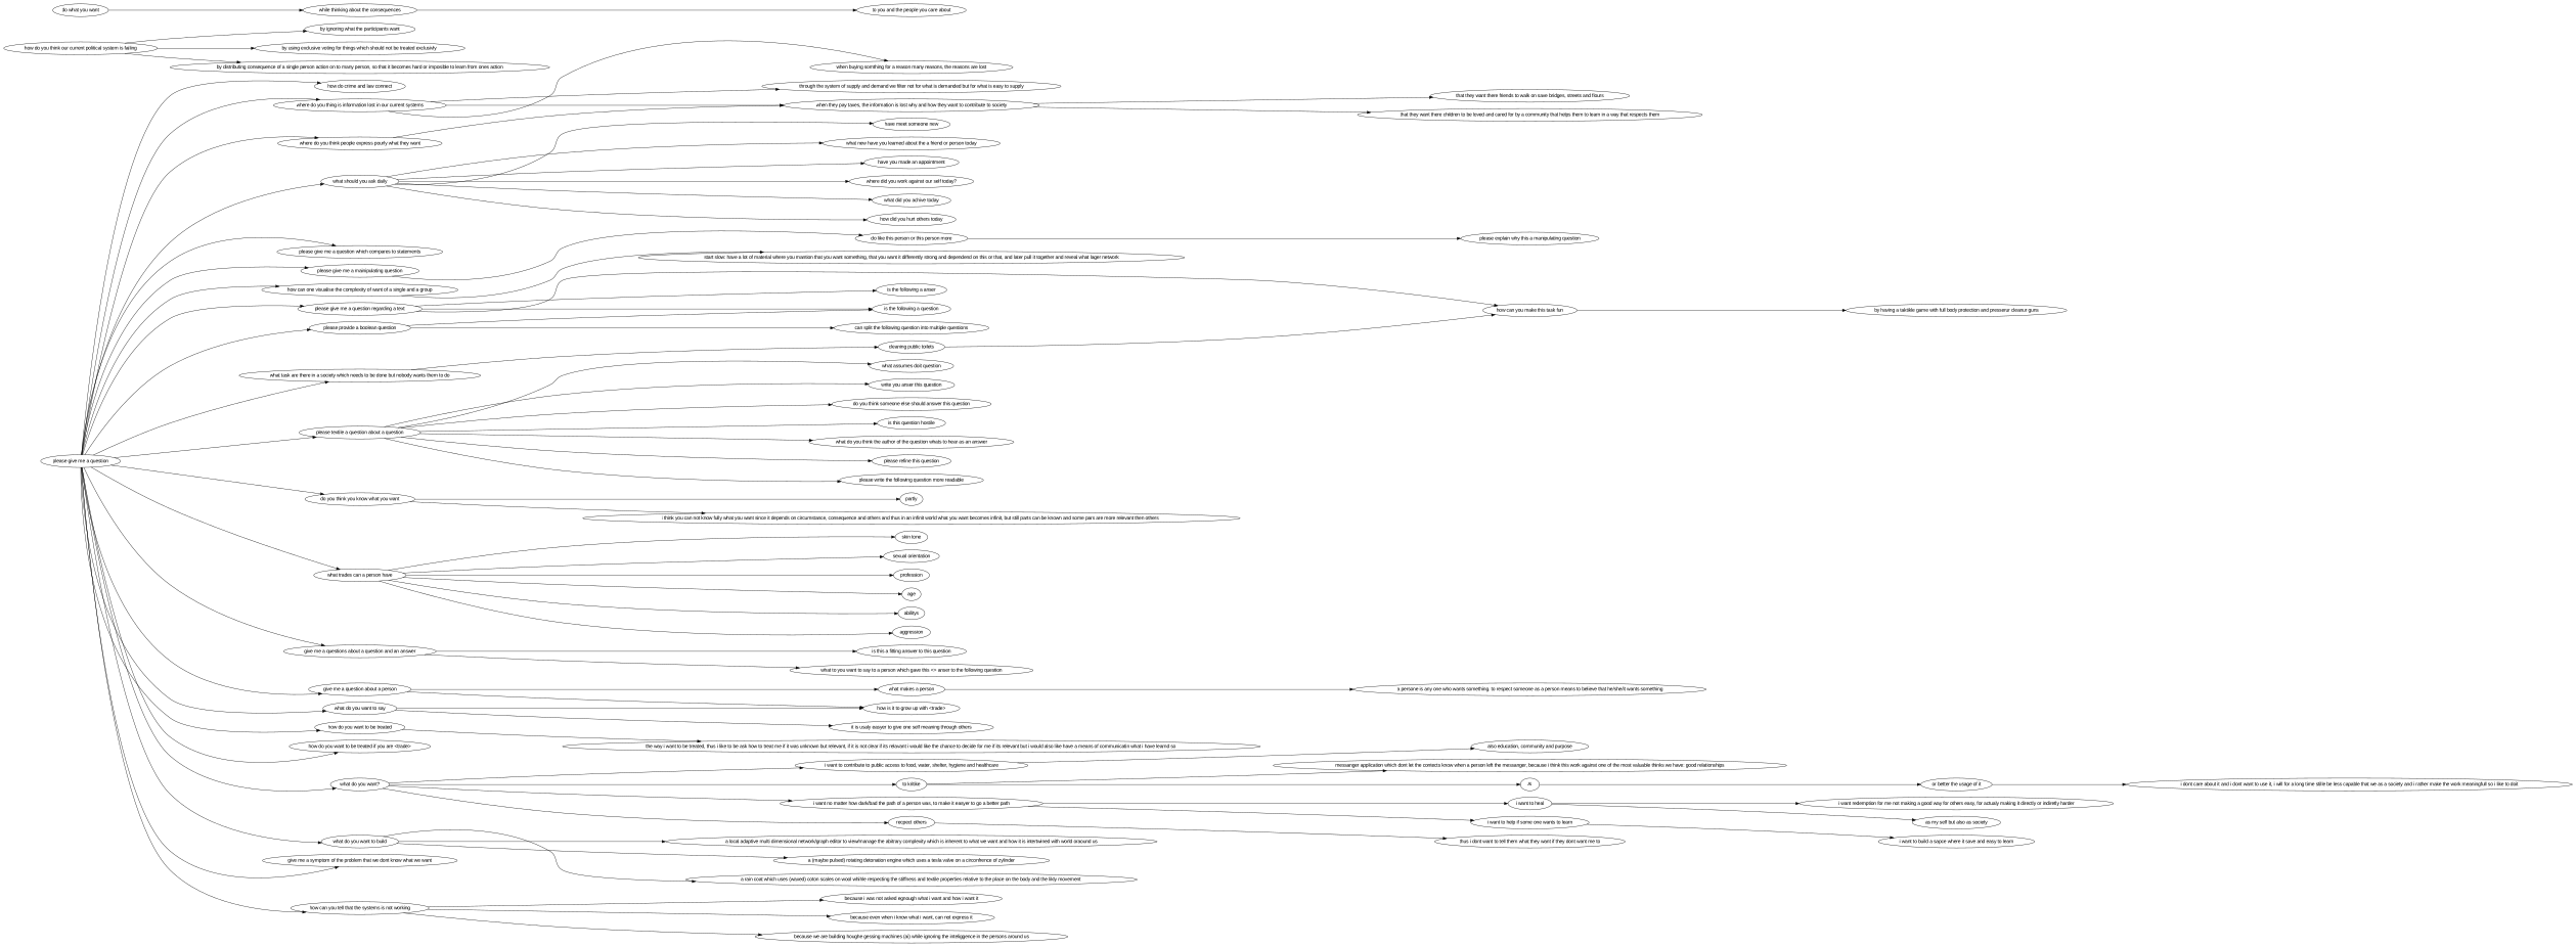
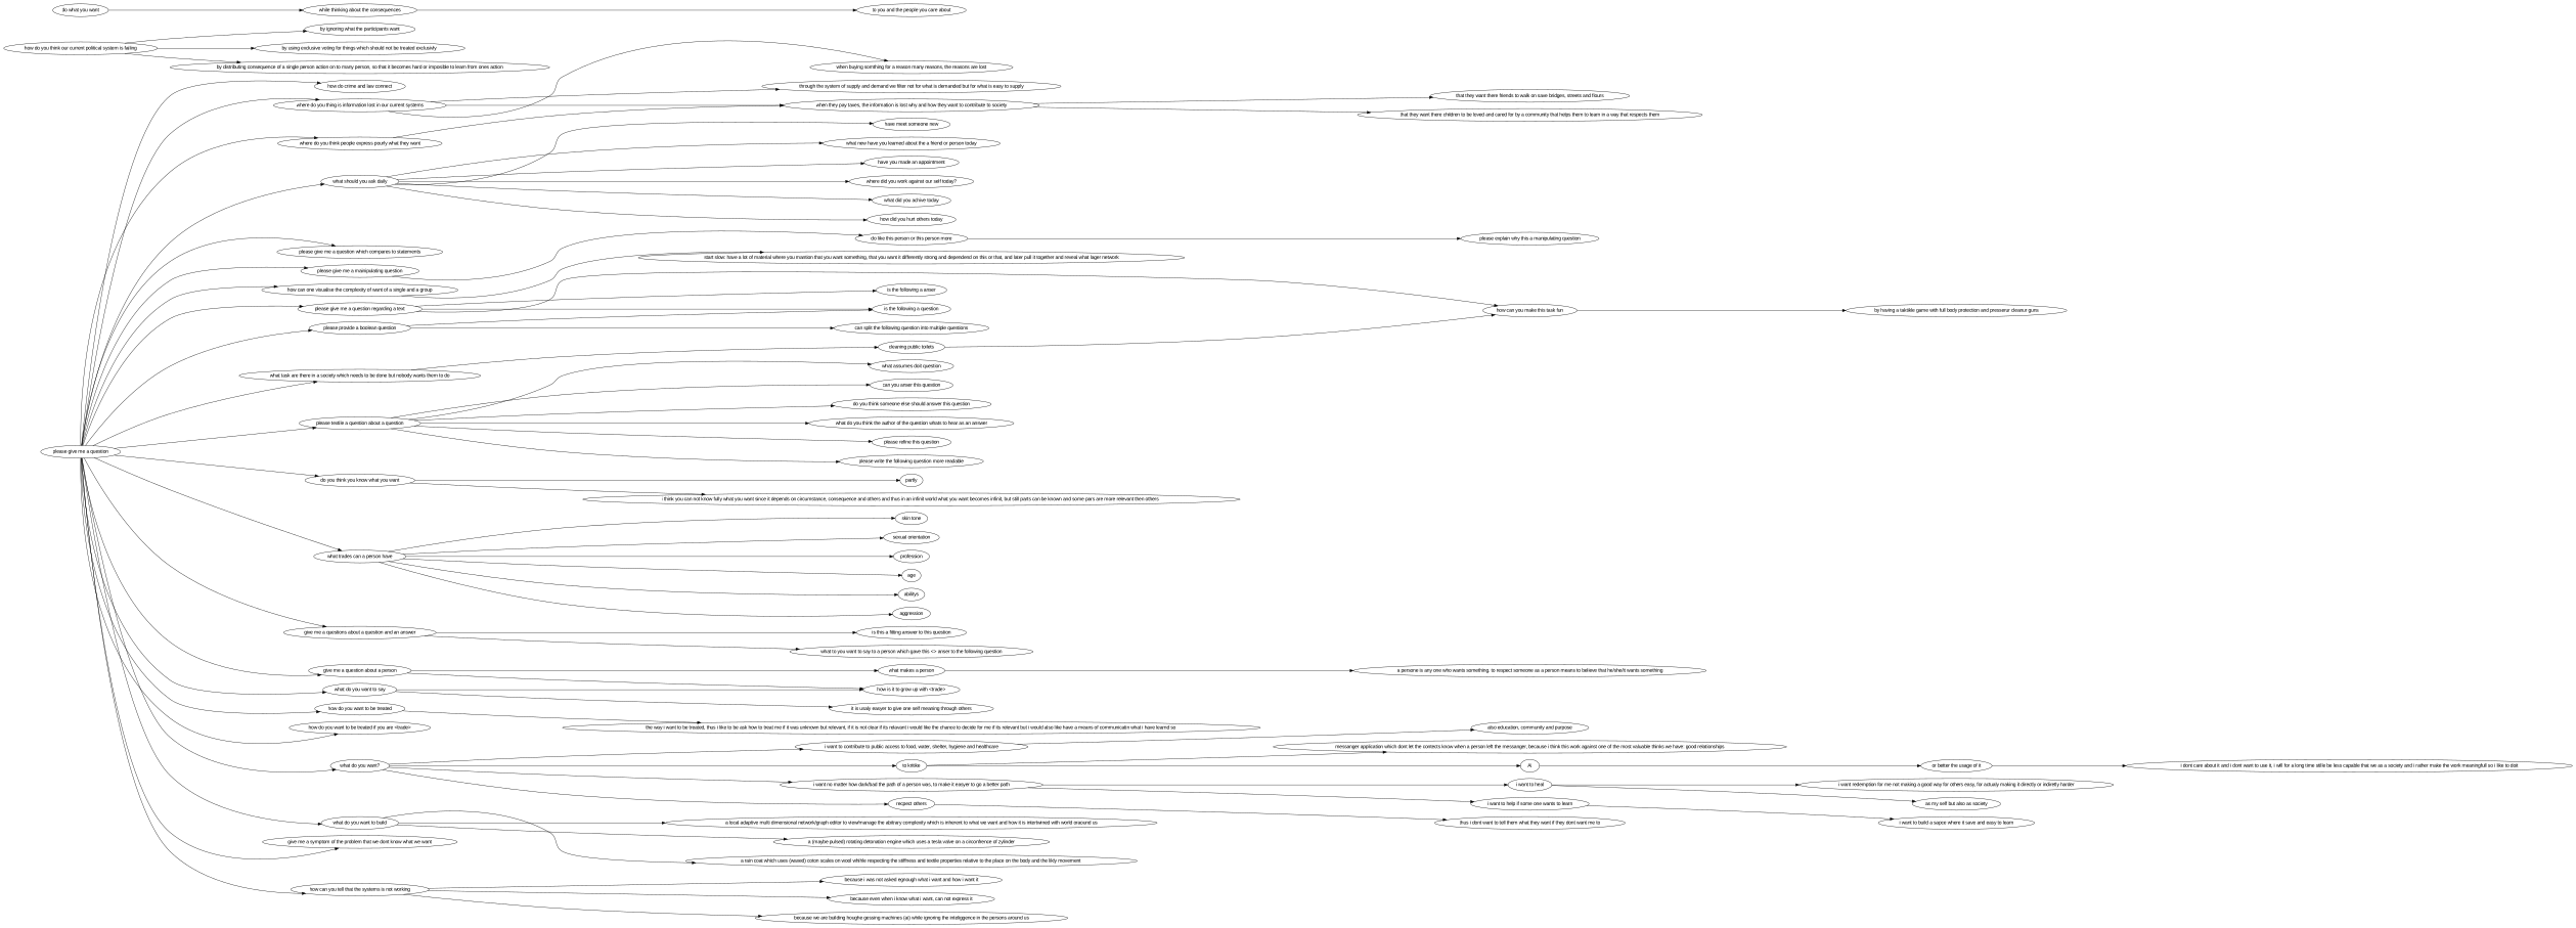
  digraph {
    fontname="Liberation Sans"
    rankdir=LR
    node [fontname="Liberation Sans"]
    edge [fontname="Liberation Sans"]
    n1 [label="please give me a question"]
    n2 [label="how do crime and law connect"]
    n3 [label="where do you thing is information lost in our current systems"]
    n4 [label="what should you ask daily"]
    n5 [label="please give me a question which compares to statements"]
    n6 [label="please give me a mainipulating question"]
    n7 [label="how can one visualise the complexity of want of a single and a group"]
    n8 [label="please provide a boolean question"]
    n9 [label="please give me a question regarding a text"]
    n10 [label="please textile a question about a question"]
    n11 [label="do you think you know what you want"]
    n12 [label="what task are there in a society which needs to be done but nobody wants them to do"]
    n13 [label="what trades can a person have"]
    n14 [label="give me a questions about a question and an answer"]
    n15 [label="give me a question about a person"]
    n16 [label="how do you want to be treated"]
    n17 [label="how do you want to be treated if you are <trade>"]
    n18 [label="what do you want to say"]
    n19 [label="where do you think people express pourly what they want"]
    n20 [label="what do you want?"]
    n21 [label="what do you want to build"]
    n22 [label="give me a symptom of the problem that we dont know what we want"]
    n23 [label="how can you tell that the systems is not working"]
    n24 [label="when buying somthing for a reason many reasons, the reasons are lost"]
    n25 [label="when they pay taxes, the information is lost why and how they want to contribute to society"]
    n26 [label="through the system of supply and demand we filter not for what is demanded but for what is easy to supply"]
    n27 [label="how do you think our current political system is failing"]
    n28 [label="by ignoring what the participants want"]
    n29 [label="by using exclusive voting for things which should not be treated exclusivly "]
    n30 [label="by distributing consequence of a single person action on to many person, so that it becomes hard or imposible to learn from ones action"]
    n31 [label="have meet someone new"]
    n32 [label="what new have you learned about the a friend or person today"]
    n33 [label="have you made an appointment"]
    n34 [label="where did you work against our self today?"]
    n35 [label="what did you achive today"]
    n36 [label="how did you hurt others today"]
    n37 [label="do like this person or this person more"]
    n38 [label="start slow: have a lot of material where you mantion that you want something, that you want it differently strong and dependend on this or that, and later pull it together and reveal what lager network"]
    n39 [label="is the following a question"]
    n40 [label="can split the following question into multiple questions"]
    n41 [label="how can you make this task fun"]
    n42 [label="is the following a anser"]
    n43 [label="what assumes doit question"]
-   n44 [label="write you anser this question"]
+   n44 [label="can you anser this question"]
    n45 [label="do you think someone else should answer this question"]
-   n46 [label="is this question hostile"]
    n47 [label="what do you think the author of the question whats to hear as an answer"]
    n48 [label="please refine this question"]
    n49 [label="please write the following question more readable"]
    n50 [label=partly]
    n51 [label="i think you can not know fully what you want since it depends on circumstance, consequence and others and thus in an infinit world what you want becomes infinit, but still parts can be known and some pars are more relevant then others  "]
    n52 [label="cleaning public toilets"]
    n53 [label="skin tone"]
    n54 [label="sexual orientation"]
    n55 [label=profession]
    n56 [label=age]
    n57 [label=abilitys]
    n58 [label=aggression]
    n59 [label="is this a fitting answer to this question"]
    n60 [label="what to you want to say to a person which gave this <> anser to the following question"]
    n61 [label="what makes a person"]
    n62 [label="how is it to grow up with <trade>"]
    n63 [label="the way i want to be treated, thus i like to be ask how to treat me if it was unknown but relevant, if it is not clear if its relavant i would like the chance to decide for me if its relevant but i would also like have a means of communicatin what i have learnd so "]
    n64 [label="it is usaly easyer to give one self meaning through others"]
    n65 [label="i want to contribute to public access to food, water, shelter, hygiene and healthcare"]
    n66 [label="to kritike"]
    n67 [label="i want no matter how dark/bad the path of a person was, to make it easyer to go a better path"]
    n68 [label="recpect others"]
    n69 [label="a local adaptive multi dimensional network/graph editor to view/manage the abitrary complexity which is inherent to what we want and how it is intertwined with world oraound us"]
    n70 [label="a (maybe pulsed) rotating detonation engine which uses a tesla valve on a circonfrence of zylinder"]
    n71 [label="a rain coat which uses (waxed) coton scales on wool whihle respecting the stiffness and textile properties relative to the place on the body and the likly movement "]
    n72 [label="because i was not asked egnough what i want and how i want it"]
    n73 [label="because even when i know what i want, can not express it"]
    n74 [label="because we are building houghe gessing machines (ai) while ignoring the inteliggence in the persons around us"]
    n75 [label="that they want there friends to walk on save bridges, streets and flours"]
    n76 [label="that they want there children to be loved and cared for by a community that helps them to learn in a way that respects them"]
    n77 [label="please explain why this a manipulating question"]
    n78 [label="by having a taktikle game with full body protection and presserur cleanur guns"]
    n79 [label="a persone is any one who wants something. to respect someone as a person means to believe that he/she/it wants something"]
    n80 [label="do what you want"]
    n81 [label="while thinking about the consequences"]
    n82 [label="to you and the people you care about"]
    n83 [label="also education, community and purpose"]
    n84 [label="messanger application which dont let the contects know when a person left the messanger, because i think this work against one of the most valuable thinks we have: good relationships"]
    n85 [label=AI]
    n86 [label="i want to heal"]
    n87 [label="i want to help if some one wants to learn"]
    n88 [label="thus i dont want to tell them what they want if they dont want me to"]
    n89 [label="or better the usage of it"]
    n90 [label="i dont care about it and i dont want to use it, i will for a long time stille be less capable that we as a society and i rather make the work meaningfull so i like to doit"]
    n91 [label="i want redemption for me not making a good way for others easy, for actualy making it directly or indiretly harder"]
    n92 [label="as my self but also as society"]
    n93 [label="i want to build a sapce where it save and easy to learn"]
    n1 -> n2
    n1 -> n3
    n1 -> n4
    n1 -> n5
    n1 -> n6
    n1 -> n7
    n1 -> n8
    n1 -> n9
    n1 -> n10
    n1 -> n11
    n1 -> n12
    n1 -> n13
    n1 -> n14
    n1 -> n15
    n1 -> n16
    n1 -> n17
    n1 -> n18
    n1 -> n19
    n1 -> n20
    n1 -> n21
    n1 -> n22
    n1 -> n23
    n3 -> n24
    n3 -> n25
    n3 -> n26
    n4 -> n31
    n4 -> n32
    n4 -> n33
    n4 -> n34
    n4 -> n35
    n4 -> n36
    n6 -> n37
    n7 -> n38
    n8 -> n39
    n8 -> n40
    n9 -> n39
    n9 -> n41
    n9 -> n42
    n10 -> n43
    n10 -> n44
    n10 -> n45
-   n10 -> n46
    n10 -> n47
    n10 -> n48
    n10 -> n49
    n11 -> n50
    n11 -> n51
    n12 -> n52
    n13 -> n53
    n13 -> n54
    n13 -> n55
    n13 -> n56
    n13 -> n57
    n13 -> n58
    n14 -> n59
    n14 -> n60
    n15 -> n61
    n15 -> n62
    n16 -> n63
    n18 -> n62
    n18 -> n64
    n19 -> n25
    n20 -> n65
    n20 -> n66
    n20 -> n67
    n20 -> n68
    n21 -> n69
    n21 -> n70
    n21 -> n71
    n23 -> n72
    n23 -> n73
    n23 -> n74
    n25 -> n75
    n25 -> n76
    n27 -> n28
    n27 -> n29
    n27 -> n30
    n37 -> n77
    n41 -> n78
    n52 -> n41
    n61 -> n79
    n65 -> n83
    n66 -> n84
    n66 -> n85
    n67 -> n86
    n67 -> n87
    n68 -> n88
    n80 -> n81
    n81 -> n82
    n85 -> n89
    n86 -> n91
    n86 -> n92
    n87 -> n93
    n89 -> n90
  }
